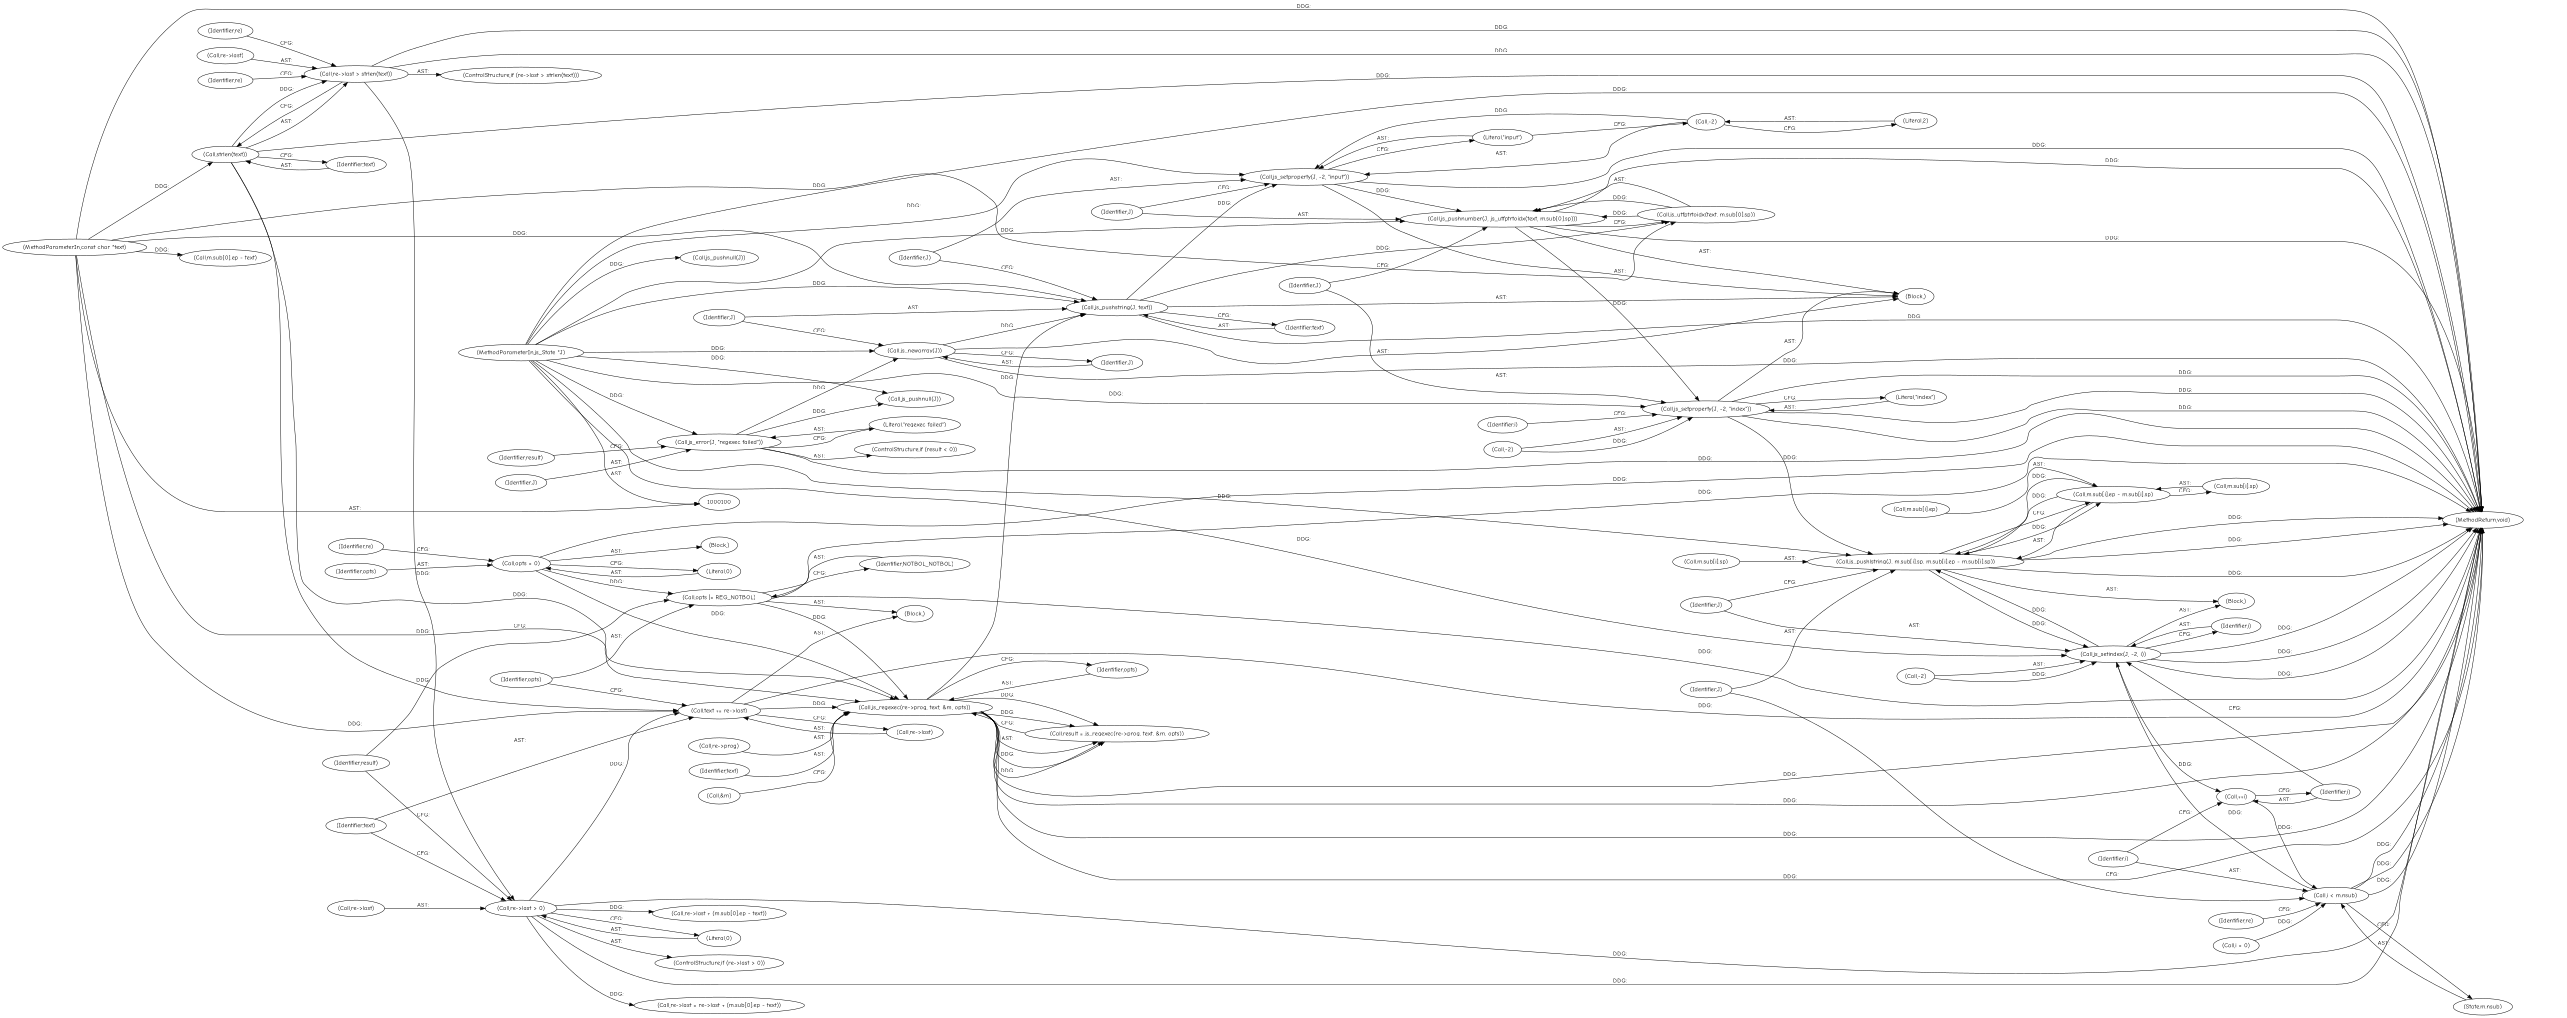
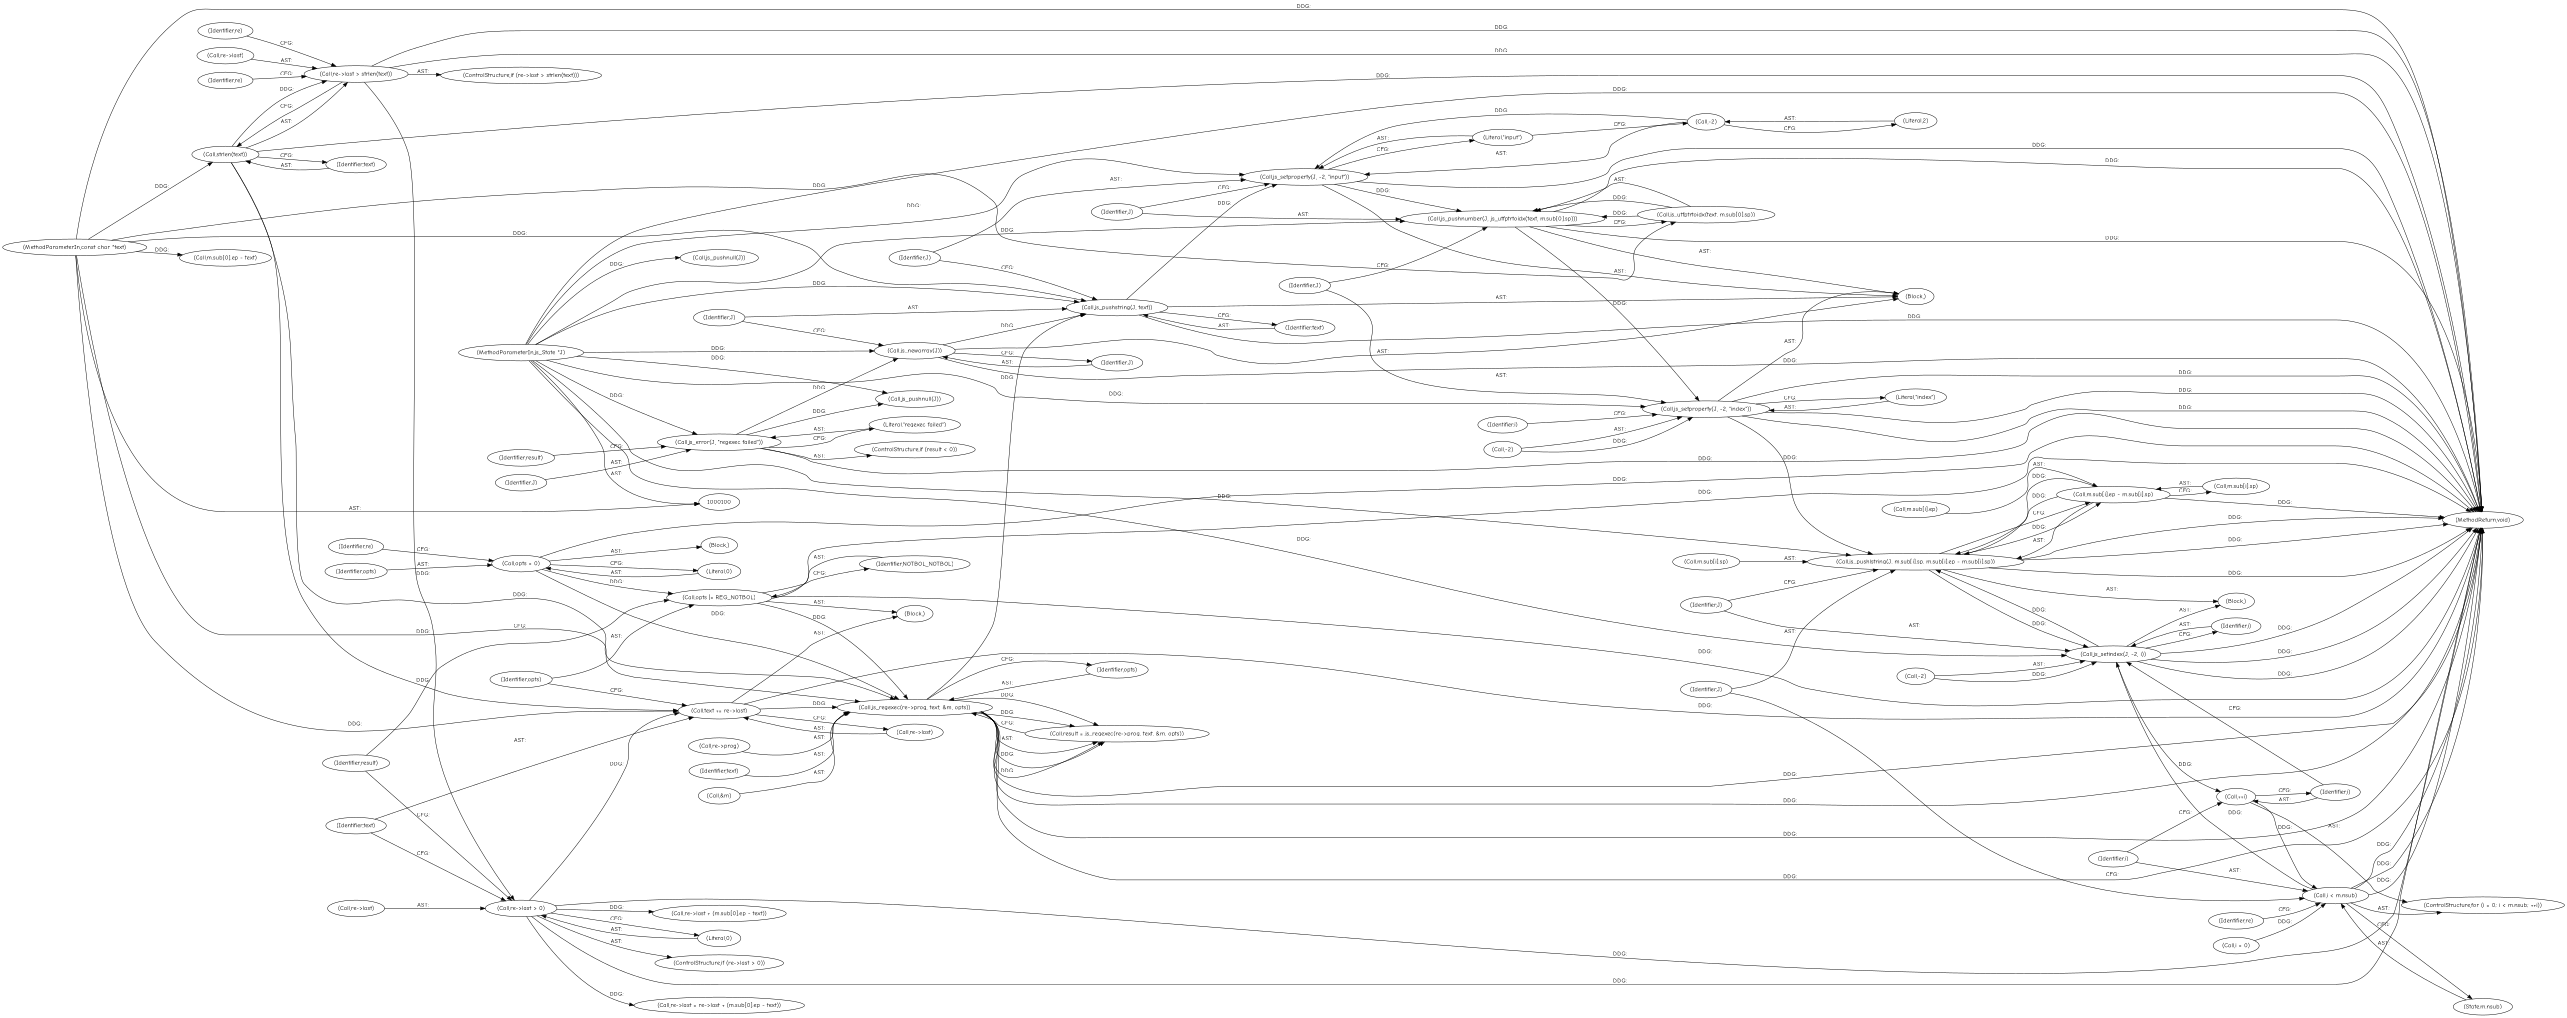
  digraph {
    fontname="Comic Neue"
    rankdir=LR
    node [fontname="Comic Neue"]
    edge [fontname="Comic Neue"]
    n1 [label="(Call,js_setproperty(J, -2, \"input\"))"]
    n2 [label="(Call,js_pushnumber(J, js_utfptrtoidx(text, m.sub[0].sp)))"]
    n3 [label="(Literal,\"input\")"]
    n4 [label="(MethodReturn,void)"]
    n5 [label="(Block,)"]
    n6 [label="(Call,js_utfptrtoidx(text, m.sub[0].sp))"]
    n7 [label="(Call,js_setproperty(J, -2, \"index\"))"]
    n8 [label="(Call,-2)"]
    n9 [label="(Call,js_pushstring(J, text))"]
    n10 [label="(Identifier,text)"]
    n11 [label="(Call,js_newarray(J))"]
    n12 [label="(Identifier,J)"]
    n13 [label="(Call,js_error(J, \"regexec failed\"))"]
    n14 [label="(ControlStructure,if (result < 0))"]
    n15 [label="(Literal,\"regexec failed\")"]
    n16 [label="(Call,js_pushnull(J))"]
    n17 [label="(MethodParameterIn,js_State *J)"]
    n18 [label="(Call,js_pushlstring(J, m.sub[i].sp, m.sub[i].ep - m.sub[i].sp))"]
    n19 [label="(Call,js_setindex(J, -2, i))"]
    n20 [label="(Call,js_pushnull(J))"]
    1000100
    n22 [label="(Literal,\"index\")"]
    n23 [label="(Call,m.sub[i].ep - m.sub[i].sp)"]
    n24 [label="(Block,)"]
    n25 [label="(Call,++i)"]
    n26 [label="(Identifier,i)"]
    n27 [label="(Call,js_regexec(re->prog, text, &m, opts))"]
    n28 [label="(Call,result = js_regexec(re->prog, text, &m, opts))"]
    n29 [label="(Identifier,opts)"]
    n30 [label="(Call,strlen(text))"]
    n31 [label="(Call,text += re->last)"]
    n32 [label="(Call,re->last > strlen(text))"]
    n33 [label="(Identifier,text)"]
    n34 [label="(Block,)"]
    n35 [label="(Call,re->last)"]
    n36 [label="(Call,re->last > 0)"]
    n37 [label="(ControlStructure,if (re->last > strlen(text)))"]
    n38 [label="(MethodParameterIn,const char *text)"]
    n39 [label="(Call,m.sub[0].ep - text)"]
    n40 [label="(Call,re->last + (m.sub[0].ep - text))"]
    n41 [label="(Literal,0)"]
    n42 [label="(ControlStructure,if (re->last > 0))"]
    n43 [label="(Call,re->last = re->last + (m.sub[0].ep - text))"]
    n44 [label="(Call,opts |= REG_NOTBOL)"]
    n45 [label="(Identifier,NOTBOL_NOTBOL)"]
    n46 [label="(Call,opts = 0)"]
    n47 [label="(Literal,0)"]
    n48 [label="(Block,)"]
    n49 [label="(Literal,2)"]
    n50 [label="(Call,m.sub[i].sp)"]
    n51 [label="(Call,i < m.nsub)"]
    n52 [label="(Identifier,i)"]
+   n53 [label="(ControlStructure,for (i = 0; i < m.nsub; ++i))"]
    n54 [label="(State,m.nsub)"]
    n55 [label="(Identifier,result)"]
    n56 [label="(Call,-2)"]
    n57 [label="(Identifier,J)"]
    n58 [label="(Identifier,text)"]
    n59 [label="(Identifier,result)"]
    n60 [label="(Call,re->last)"]
    n61 [label="(Identifier,J)"]
    n62 [label="(Identifier,opts)"]
    n63 [label="(Call,re->prog)"]
    n64 [label="(Identifier,J)"]
    n65 [label="(Identifier,i)"]
    n66 [label="(Identifier,J)"]
    n67 [label="(Call,re->last)"]
    n68 [label="(Identifier,J)"]
    n69 [label="(Identifier,text)"]
    n70 [label="(Call,&m)"]
    n71 [label="(Call,m.sub[i].sp)"]
    n72 [label="(Identifier,i)"]
    n73 [label="(Call,m.sub[i].ep)"]
    n74 [label="(Identifier,re)"]
    n75 [label="(Call,-2)"]
    n76 [label="(Identifier,re)"]
    n77 [label="(Identifier,J)"]
    n78 [label="(Call,i = 0)"]
    n79 [label="(Identifier,re)"]
    n80 [label="(Identifier,re)"]
    n81 [label="(Identifier,opts)"]
    n82 [label="(Identifier,J)"]
    n1 -> n2 [label="DDG: "]
    n1 -> n3 [label="CFG: "]
    n1 -> n4 [label="DDG: "]
    n1 -> n5 [label="AST: "]
    n2 -> n4 [label="DDG: "]
    n2 -> n4 [label="DDG: "]
    n2 -> n5 [label="AST: "]
    n2 -> n6 [label="CFG: "]
    n2 -> n7 [label="DDG: "]
    n3 -> n1 [label="AST: "]
    n3 -> n8 [label="CFG: "]
    n6 -> n2 [label="AST: "]
    n6 -> n2 [label="DDG: "]
    n6 -> n2 [label="DDG: "]
    n7 -> n4 [label="DDG: "]
    n7 -> n4 [label="DDG: "]
    n7 -> n4 [label="DDG: "]
    n7 -> n5 [label="AST: "]
    n7 -> n18 [label="DDG: "]
    n7 -> n22 [label="CFG: "]
    n8 -> n1 [label="AST: "]
    n8 -> n1 [label="DDG: "]
    n8 -> n49 [label="CFG: "]
    n9 -> n1 [label="DDG: "]
    n9 -> n4 [label="DDG: "]
    n9 -> n5 [label="AST: "]
-   n9 -> n6 [label="DDG: "]
    n9 -> n10 [label="CFG: "]
    n10 -> n9 [label="AST: "]
    n11 -> n4 [label="DDG: "]
    n11 -> n5 [label="AST: "]
    n11 -> n9 [label="DDG: "]
    n11 -> n12 [label="CFG: "]
    n12 -> n11 [label="AST: "]
    n13 -> n4 [label="DDG: "]
    n13 -> n11 [label="DDG: "]
    n13 -> n14 [label="AST: "]
    n13 -> n15 [label="CFG: "]
    n13 -> n16 [label="DDG: "]
    n15 -> n13 [label="AST: "]
    n17 -> n1 [label="DDG: "]
    n17 -> n2 [label="DDG: "]
    n17 -> n4 [label="DDG: "]
    n17 -> n7 [label="DDG: "]
    n17 -> n9 [label="DDG: "]
    n17 -> n11 [label="DDG: "]
    n17 -> n13 [label="DDG: "]
    n17 -> n16 [label="DDG: "]
    n17 -> n18 [label="DDG: "]
    n17 -> n19 [label="DDG: "]
    n17 -> n20 [label="DDG: "]
    n17 -> 1000100 [label="AST: "]
    n18 -> n4 [label="DDG: "]
    n18 -> n4 [label="DDG: "]
    n18 -> n4 [label="DDG: "]
    n18 -> n19 [label="DDG: "]
    n18 -> n23 [label="CFG: "]
    n18 -> n23 [label="DDG: "]
    n18 -> n24 [label="AST: "]
    n19 -> n4 [label="DDG: "]
    n19 -> n4 [label="DDG: "]
    n19 -> n4 [label="DDG: "]
    n19 -> n18 [label="DDG: "]
    n19 -> n24 [label="AST: "]
    n19 -> n25 [label="DDG: "]
    n19 -> n26 [label="CFG: "]
    n22 -> n7 [label="AST: "]
+   n23 -> n4 [label="DDG: "]
    n23 -> n18 [label="AST: "]
    n23 -> n18 [label="DDG: "]
    n23 -> n18 [label="DDG: "]
    n23 -> n50 [label="CFG: "]
    n25 -> n51 [label="DDG: "]
    n25 -> n52 [label="CFG: "]
+   n25 -> n53 [label="AST: "]
    n26 -> n19 [label="AST: "]
    n27 -> n4 [label="DDG: "]
    n27 -> n4 [label="DDG: "]
    n27 -> n4 [label="DDG: "]
    n27 -> n4 [label="DDG: "]
    n27 -> n9 [label="DDG: "]
    n27 -> n28 [label="AST: "]
    n27 -> n28 [label="DDG: "]
    n27 -> n28 [label="DDG: "]
    n27 -> n28 [label="DDG: "]
    n27 -> n28 [label="DDG: "]
    n27 -> n29 [label="CFG: "]
    n28 -> n27 [label="CFG: "]
    n29 -> n27 [label="AST: "]
    n30 -> n4 [label="DDG: "]
    n30 -> n27 [label="DDG: "]
    n30 -> n31 [label="DDG: "]
    n30 -> n32 [label="AST: "]
    n30 -> n32 [label="DDG: "]
    n30 -> n33 [label="CFG: "]
    n31 -> n4 [label="DDG: "]
    n31 -> n27 [label="DDG: "]
    n31 -> n34 [label="AST: "]
    n31 -> n35 [label="CFG: "]
    n32 -> n4 [label="DDG: "]
    n32 -> n4 [label="DDG: "]
    n32 -> n30 [label="CFG: "]
    n32 -> n36 [label="DDG: "]
    n32 -> n37 [label="AST: "]
    n33 -> n30 [label="AST: "]
    n35 -> n31 [label="AST: "]
    n36 -> n4 [label="DDG: "]
    n36 -> n4 [label="DDG: "]
    n36 -> n31 [label="DDG: "]
    n36 -> n40 [label="DDG: "]
    n36 -> n41 [label="CFG: "]
    n36 -> n42 [label="AST: "]
    n36 -> n43 [label="DDG: "]
    n38 -> n4 [label="DDG: "]
    n38 -> n6 [label="DDG: "]
    n38 -> n9 [label="DDG: "]
    n38 -> 1000100 [label="AST: "]
    n38 -> n27 [label="DDG: "]
    n38 -> n30 [label="DDG: "]
    n38 -> n31 [label="DDG: "]
    n38 -> n39 [label="DDG: "]
    n41 -> n36 [label="AST: "]
    n44 -> n4 [label="DDG: "]
    n44 -> n4 [label="DDG: "]
    n44 -> n27 [label="DDG: "]
    n44 -> n34 [label="AST: "]
    n44 -> n45 [label="CFG: "]
    n45 -> n44 [label="AST: "]
    n46 -> n4 [label="DDG: "]
    n46 -> n27 [label="DDG: "]
    n46 -> n44 [label="DDG: "]
    n46 -> n47 [label="CFG: "]
    n46 -> n48 [label="AST: "]
    n47 -> n46 [label="AST: "]
    n49 -> n8 [label="AST: "]
    n50 -> n23 [label="AST: "]
    n51 -> n4 [label="DDG: "]
    n51 -> n4 [label="DDG: "]
    n51 -> n4 [label="DDG: "]
    n51 -> n19 [label="DDG: "]
+   n51 -> n53 [label="AST: "]
    n51 -> n54 [label="CFG: "]
    n52 -> n19 [label="CFG: "]
    n52 -> n25 [label="AST: "]
    n54 -> n51 [label="AST: "]
    n55 -> n36 [label="CFG: "]
    n55 -> n44 [label="CFG: "]
    n56 -> n19 [label="AST: "]
    n56 -> n19 [label="DDG: "]
    n57 -> n9 [label="AST: "]
    n57 -> n11 [label="CFG: "]
    n58 -> n31 [label="AST: "]
    n58 -> n36 [label="CFG: "]
    n59 -> n13 [label="CFG: "]
    n60 -> n32 [label="AST: "]
    n61 -> n1 [label="CFG: "]
    n61 -> n2 [label="AST: "]
    n62 -> n46 [label="AST: "]
    n63 -> n27 [label="AST: "]
    n64 -> n2 [label="CFG: "]
    n64 -> n7 [label="AST: "]
    n65 -> n25 [label="CFG: "]
    n65 -> n51 [label="AST: "]
    n66 -> n13 [label="AST: "]
    n67 -> n36 [label="AST: "]
    n68 -> n18 [label="CFG: "]
    n68 -> n19 [label="AST: "]
    n69 -> n27 [label="AST: "]
-   n70 -> n27 [label="CFG: "]
+   n70 -> n27 [label="AST: "]
    n71 -> n18 [label="AST: "]
    n72 -> n7 [label="CFG: "]
    n73 -> n23 [label="AST: "]
    n74 -> n32 [label="CFG: "]
    n75 -> n7 [label="AST: "]
    n75 -> n7 [label="DDG: "]
    n76 -> n51 [label="CFG: "]
    n77 -> n1 [label="AST: "]
    n77 -> n9 [label="CFG: "]
    n78 -> n51 [label="DDG: "]
    n79 -> n46 [label="CFG: "]
    n80 -> n32 [label="CFG: "]
    n81 -> n31 [label="CFG: "]
    n81 -> n44 [label="AST: "]
    n82 -> n18 [label="AST: "]
    n82 -> n51 [label="CFG: "]
  }
